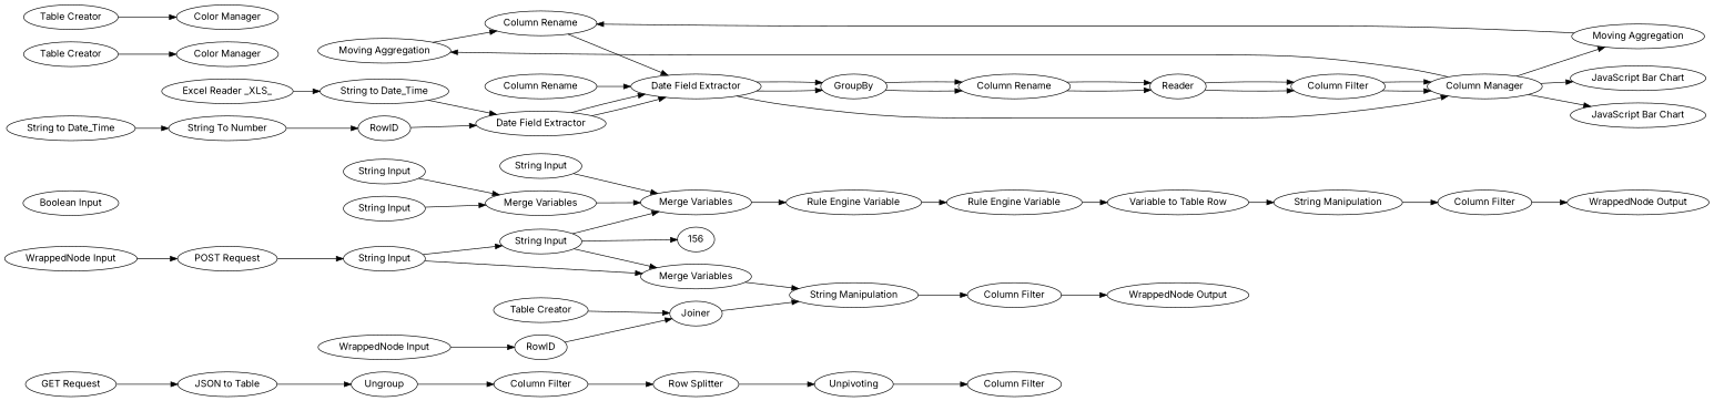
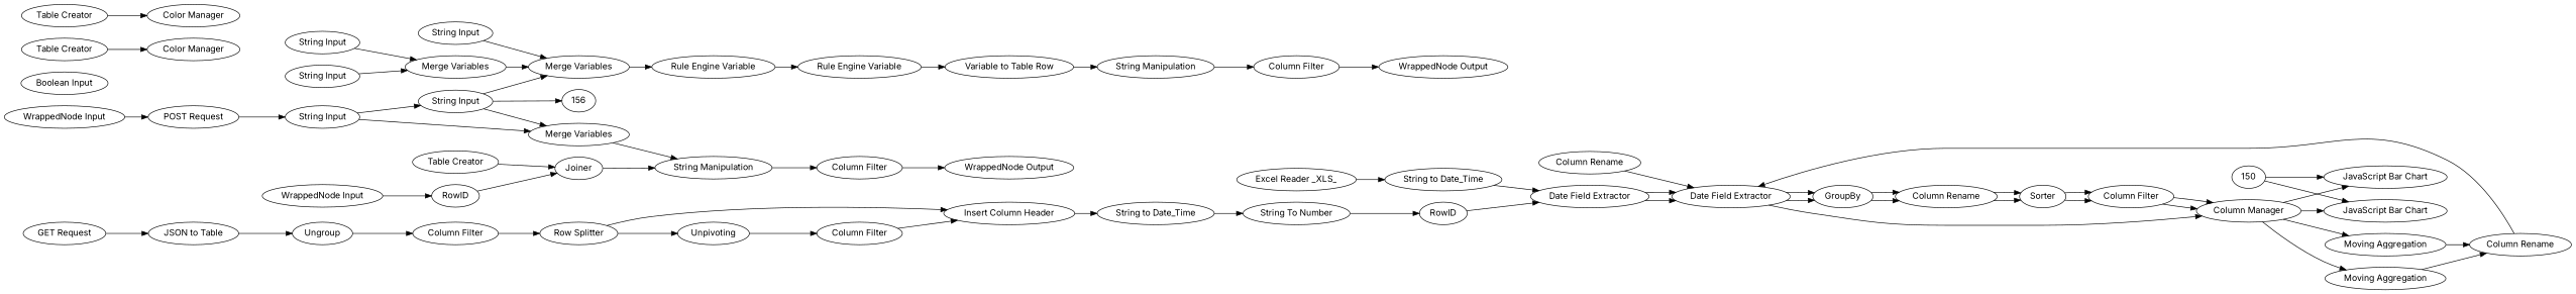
  digraph {
    fontname=Inter
    rankdir=LR
    node [fontname=Inter]
    edge [fontname=Inter]
    n1 [label="GET Request"]
    n2 [label="JSON to Table"]
    n3 [label=Ungroup]
    n4 [label="POST Request"]
    n5 [label="String Input"]
    n6 [label="String Input"]
    n7 [label="Merge Variables"]
    n8 [label="String Input"]
    n9 [label="Merge Variables"]
    n10 [label="Rule Engine Variable"]
    n11 [label="Rule Engine Variable"]
    n12 [label="String Manipulation"]
    n13 [label="Column Filter"]
    n14 [label="WrappedNode Output"]
    n15 [label="Variable to Table Row"]
    n16 [label="WrappedNode Input"]
    n17 [label="Boolean Input"]
    n18 [label="Merge Variables"]
    n19 [label="String Input"]
    n20 [label="String Input"]
    156
    n22 [label="String Manipulation"]
    n23 [label="Moving Aggregation"]
    n24 [label="Column Rename"]
    n25 [label="Date Field Extractor"]
    n26 [label="JavaScript Bar Chart"]
    n27 [label="JavaScript Bar Chart"]
    n28 [label="Moving Aggregation"]
    n29 [label="Column Rename"]
    n30 [label="Column Manager"]
    n31 [label=GroupBy]
    n32 [label="Column Rename"]
    n33 [label="Table Creator"]
    n34 [label="Color Manager"]
    n35 [label="Color Manager"]
    n36 [label="Table Creator"]
-   n37 [label=Reader]
+   n37 [label=Sorter]
    n38 [label="Date Field Extractor"]
    n39 [label="Column Filter"]
    n40 [label="String to Date_Time"]
    n41 [label="Column Filter"]
    n42 [label="Row Splitter"]
    n43 [label=Unpivoting]
+   n44 [label="Insert Column Header"]
    n45 [label="Column Filter"]
    n46 [label="String to Date_Time"]
    n47 [label="String To Number"]
    n48 [label=RowID]
    n49 [label="Column Filter"]
    n50 [label="WrappedNode Output"]
    n51 [label="Table Creator"]
    n52 [label=Joiner]
    n53 [label=RowID]
    n54 [label="WrappedNode Input"]
    n55 [label="Excel Reader _XLS_"]
+   150
    n1 -> n2
    n2 -> n3
    n3 -> n41
    n4 -> n5
    n5 -> n6
    n5 -> n7
    n6 -> n7
    n6 -> n9
    n6 -> 156
    n7 -> n22
    n8 -> n9
    n9 -> n10
    n10 -> n11
    n11 -> n15
    n12 -> n13
    n13 -> n14
    n15 -> n12
    n16 -> n4
    n18 -> n9
    n19 -> n18
    n20 -> n18
    n22 -> n49
    n23 -> n24
    n24 -> n25
    n25 -> n30
    n25 -> n31
    n25 -> n31
    n28 -> n24
    n29 -> n25
    n30 -> n23
    n30 -> n26
    n30 -> n27
    n30 -> n28
    n31 -> n32
    n31 -> n32
    n32 -> n37
    n32 -> n37
    n33 -> n34
    n36 -> n35
    n37 -> n39
    n37 -> n39
    n38 -> n25
    n38 -> n25
    n39 -> n30
    n39 -> n30
    n40 -> n38
    n41 -> n42
    n42 -> n43
+   n42 -> n44
    n43 -> n45
+   n44 -> n46
+   n45 -> n44
    n46 -> n47
    n47 -> n48
    n48 -> n38
    n49 -> n50
    n51 -> n52
    n52 -> n22
    n53 -> n52
    n54 -> n53
    n55 -> n40
+   150 -> n26
+   150 -> n27
  }
